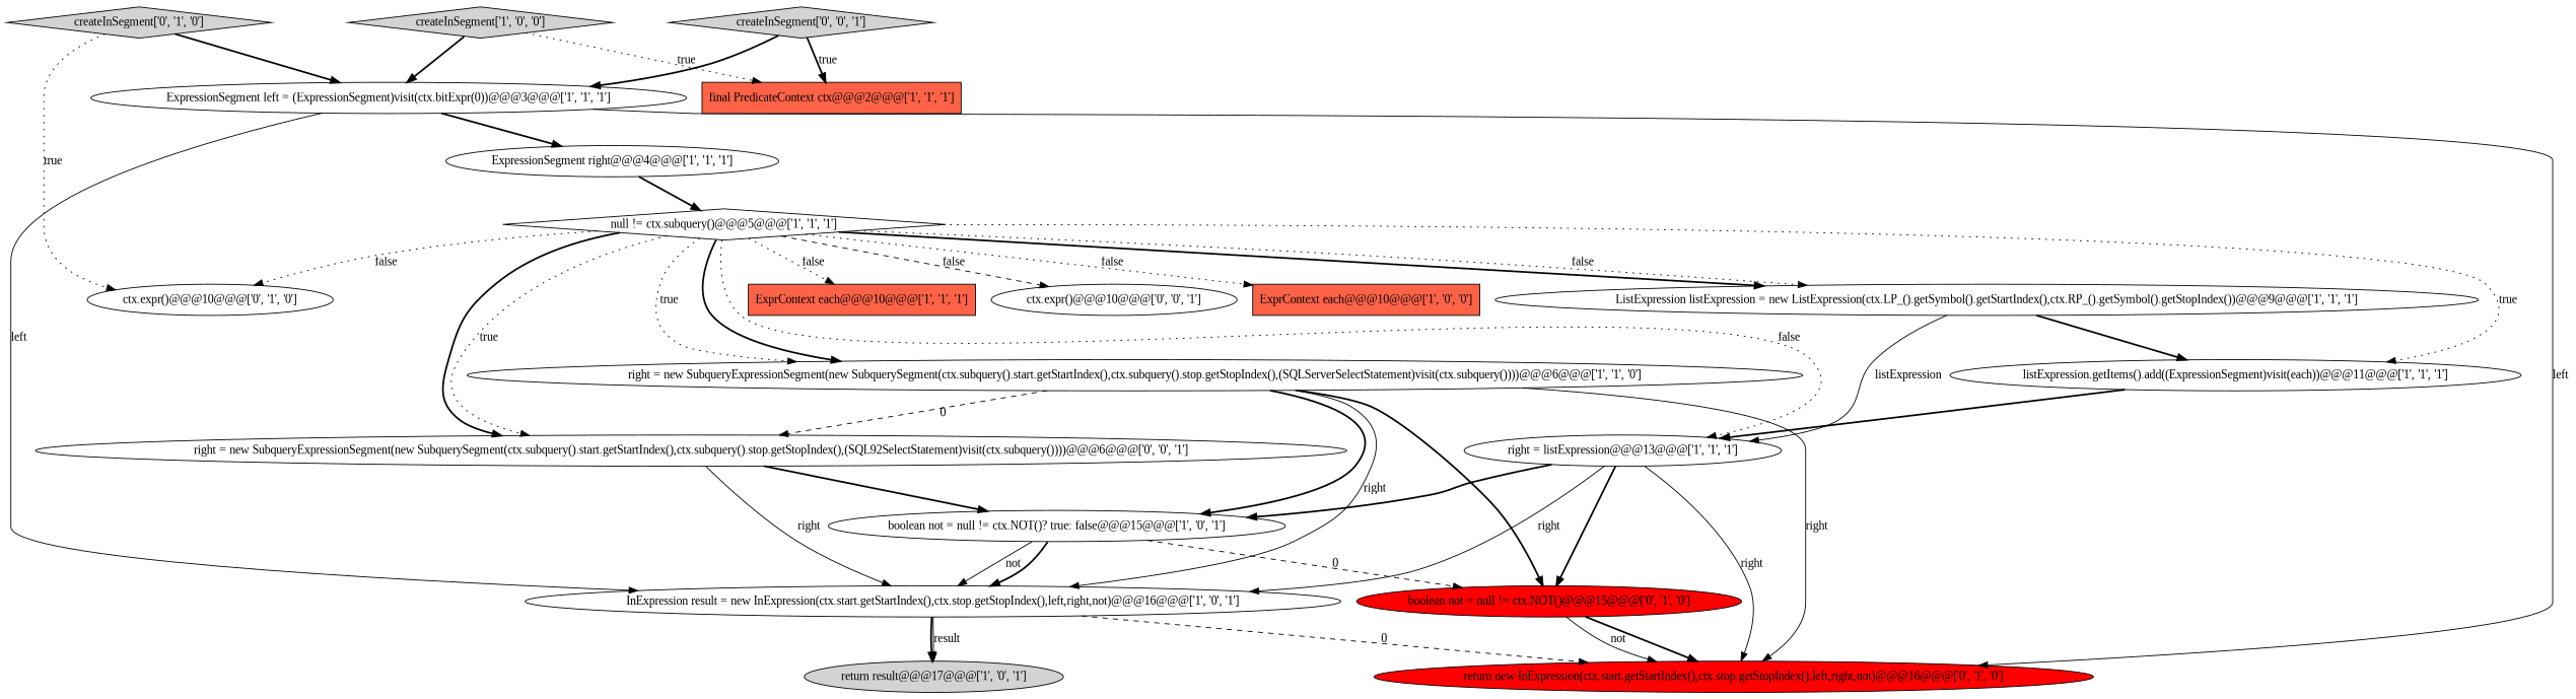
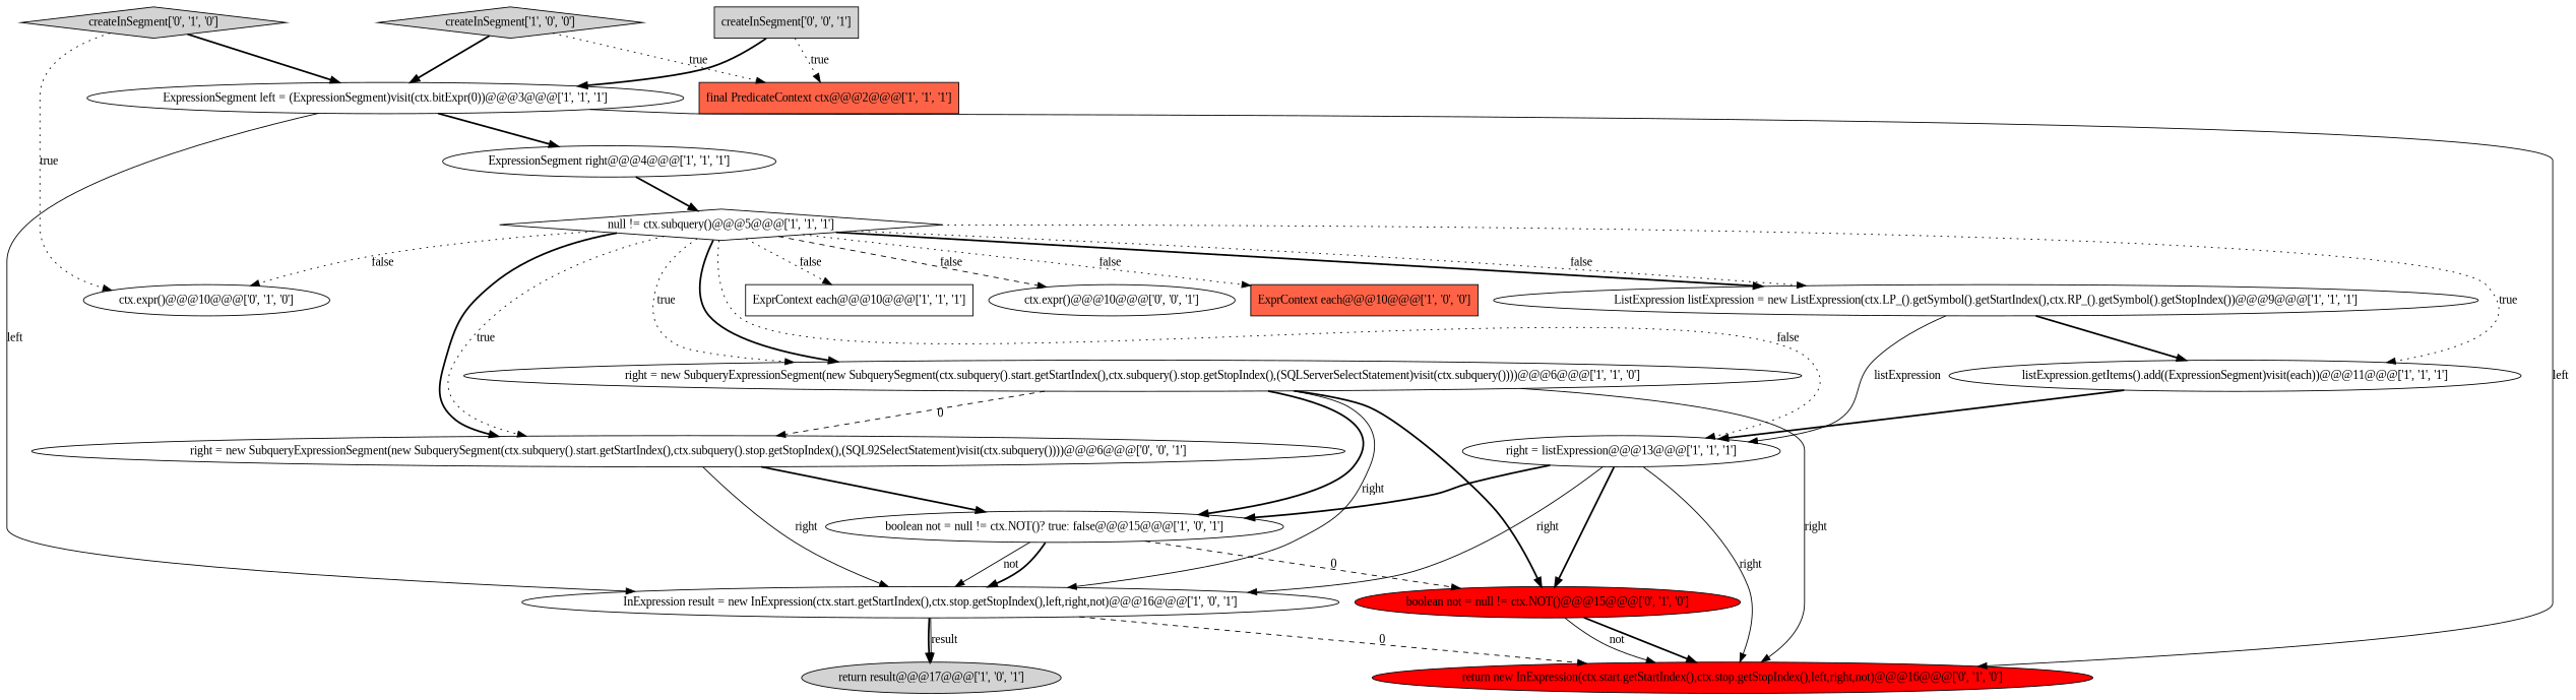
  digraph {
    fontname="Liberation Serif"
    node [fillcolor=white fontname="Liberation Serif" shape=ellipse style=filled]
    edge [fontname="Liberation Serif" style=bold]
    n1 [fillcolor=lightgray label="return result@@@17@@@['1', '0', '1']"]
    n2 [fillcolor=red label="return new InExpression(ctx.start.getStartIndex(),ctx.stop.getStopIndex(),left,right,not)@@@16@@@['0', '1', '0']"]
    n3 [label="null != ctx.subquery()@@@5@@@['1', '1', '1']" shape=diamond]
-   n4 [fillcolor=tomato label="ExprContext each@@@10@@@['1', '1', '1']" shape=box]
+   n4 [label="ExprContext each@@@10@@@['1', '1', '1']" shape=box]
    n5 [label="right = new SubqueryExpressionSegment(new SubquerySegment(ctx.subquery().start.getStartIndex(),ctx.subquery().stop.getStopIndex(),(SQL92SelectStatement)visit(ctx.subquery())))@@@6@@@['0', '0', '1']"]
    n6 [label="ctx.expr()@@@10@@@['0', '0', '1']"]
    n7 [label="ctx.expr()@@@10@@@['0', '1', '0']"]
    n8 [fillcolor=tomato label="ExprContext each@@@10@@@['1', '0', '0']" shape=box]
    n9 [label="ListExpression listExpression = new ListExpression(ctx.LP_().getSymbol().getStartIndex(),ctx.RP_().getSymbol().getStopIndex())@@@9@@@['1', '1', '1']"]
    n10 [label="right = new SubqueryExpressionSegment(new SubquerySegment(ctx.subquery().start.getStartIndex(),ctx.subquery().stop.getStopIndex(),(SQLServerSelectStatement)visit(ctx.subquery())))@@@6@@@['1', '1', '0']"]
    n11 [label="listExpression.getItems().add((ExpressionSegment)visit(each))@@@11@@@['1', '1', '1']"]
    n12 [label="right = listExpression@@@13@@@['1', '1', '1']"]
    n13 [label="InExpression result = new InExpression(ctx.start.getStartIndex(),ctx.stop.getStopIndex(),left,right,not)@@@16@@@['1', '0', '1']"]
    n14 [label="boolean not = null != ctx.NOT()? true: false@@@15@@@['1', '0', '1']"]
    n15 [fillcolor=red label="boolean not = null != ctx.NOT()@@@15@@@['0', '1', '0']"]
    n16 [fillcolor=lightgray label="createInSegment['0', '1', '0']" shape=diamond]
    n17 [label="ExpressionSegment left = (ExpressionSegment)visit(ctx.bitExpr(0))@@@3@@@['1', '1', '1']"]
    n18 [fillcolor=tomato label="final PredicateContext ctx@@@2@@@['1', '1', '1']" shape=box]
    n19 [label="ExpressionSegment right@@@4@@@['1', '1', '1']"]
-   n20 [fillcolor=lightgray label="createInSegment['0', '0', '1']" shape=diamond]
+   n20 [fillcolor=lightgray label="createInSegment['0', '0', '1']" shape=box]
    n21 [fillcolor=lightgray label="createInSegment['1', '0', '0']" shape=diamond]
    n3 -> n4 [label=false style=dotted]
    n3 -> n5 [label=true style=dotted]
    n3 -> n5
    n3 -> n6 [label=false style=dashed]
    n3 -> n7 [label=false style=dotted]
    n3 -> n8 [label=false style=dotted]
    n3 -> n9
    n3 -> n9 [label=false style=dotted]
    n3 -> n10 [label=true style=dotted]
    n3 -> n10
    n3 -> n11 [label=true style=dotted]
    n3 -> n12 [label=false style=dotted]
    n5 -> n13 [label=right style=solid]
    n5 -> n14
    n9 -> n11
    n9 -> n12 [label=listExpression style=solid]
    n10 -> n2 [label=right style=solid]
    n10 -> n5 [label=0 style=dashed]
    n10 -> n13 [label=right style=solid]
    n10 -> n14
    n10 -> n15
    n11 -> n12
    n12 -> n2 [label=right style=solid]
    n12 -> n13 [label=right style=solid]
    n12 -> n14
    n12 -> n15
    n13 -> n1
    n13 -> n1 [label=result style=solid]
    n13 -> n2 [label=0 style=dashed]
    n14 -> n13 [label=not style=solid]
    n14 -> n13
    n14 -> n15 [label=0 style=dashed]
    n15 -> n2
    n15 -> n2 [label=not style=solid]
    n16 -> n7 [label=true style=dotted]
    n16 -> n17
    n17 -> n2 [label=left style=solid]
    n17 -> n13 [label=left style=solid]
    n17 -> n19
    n19 -> n3
    n20 -> n17
-   n20 -> n18 [label=true]
+   n20 -> n18 [label=true style=dotted]
    n21 -> n17
    n21 -> n18 [label=true style=dotted]
  }
